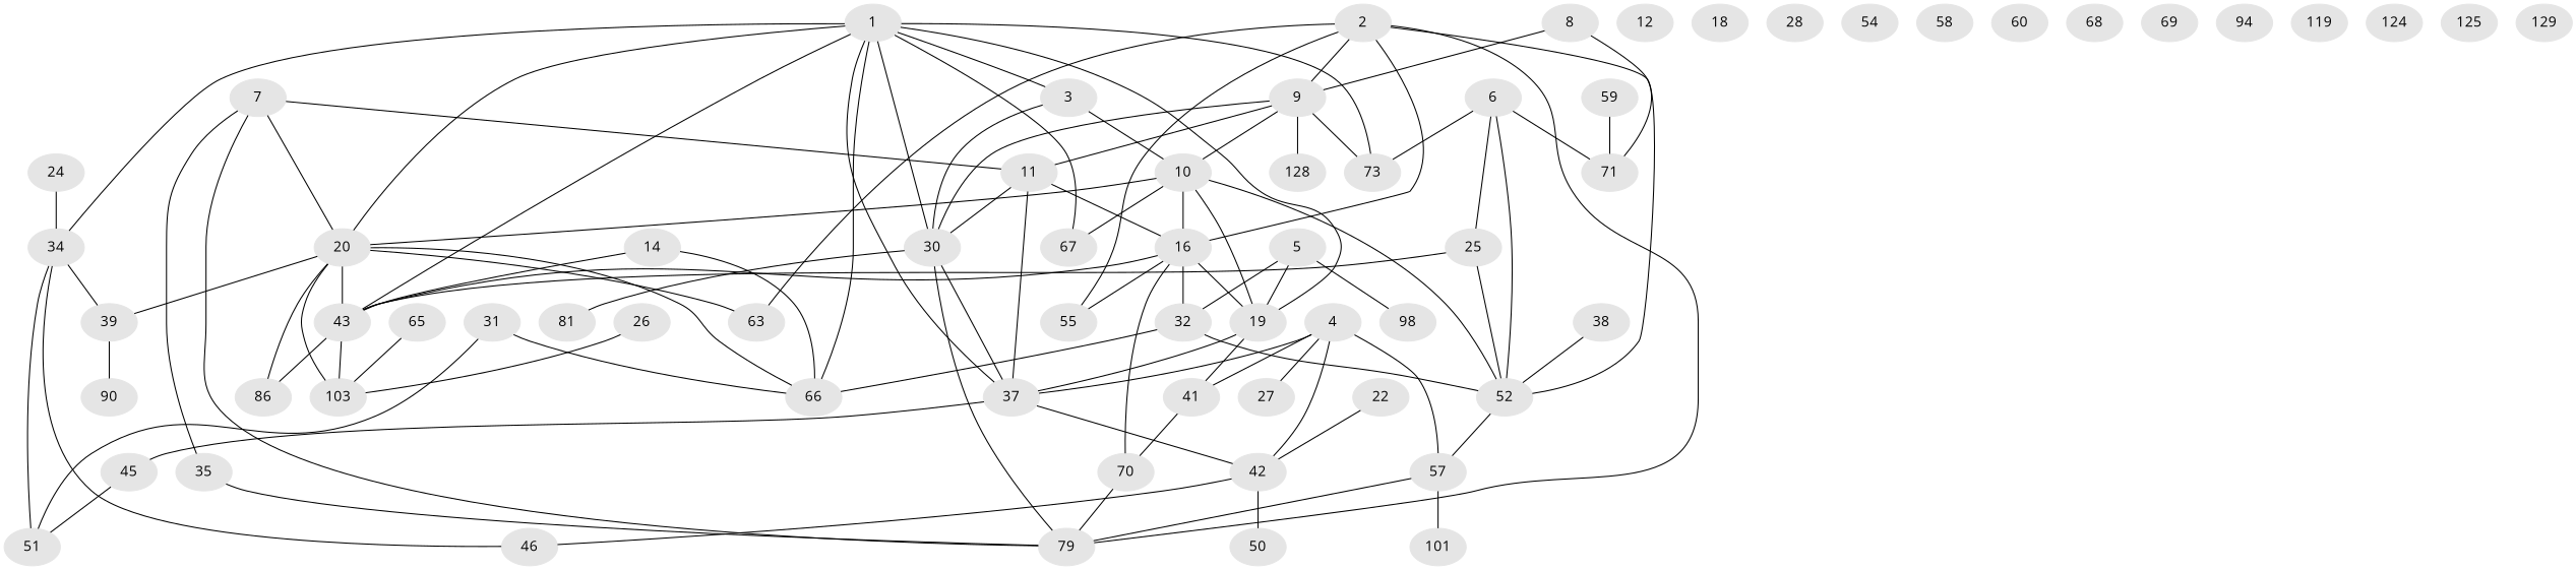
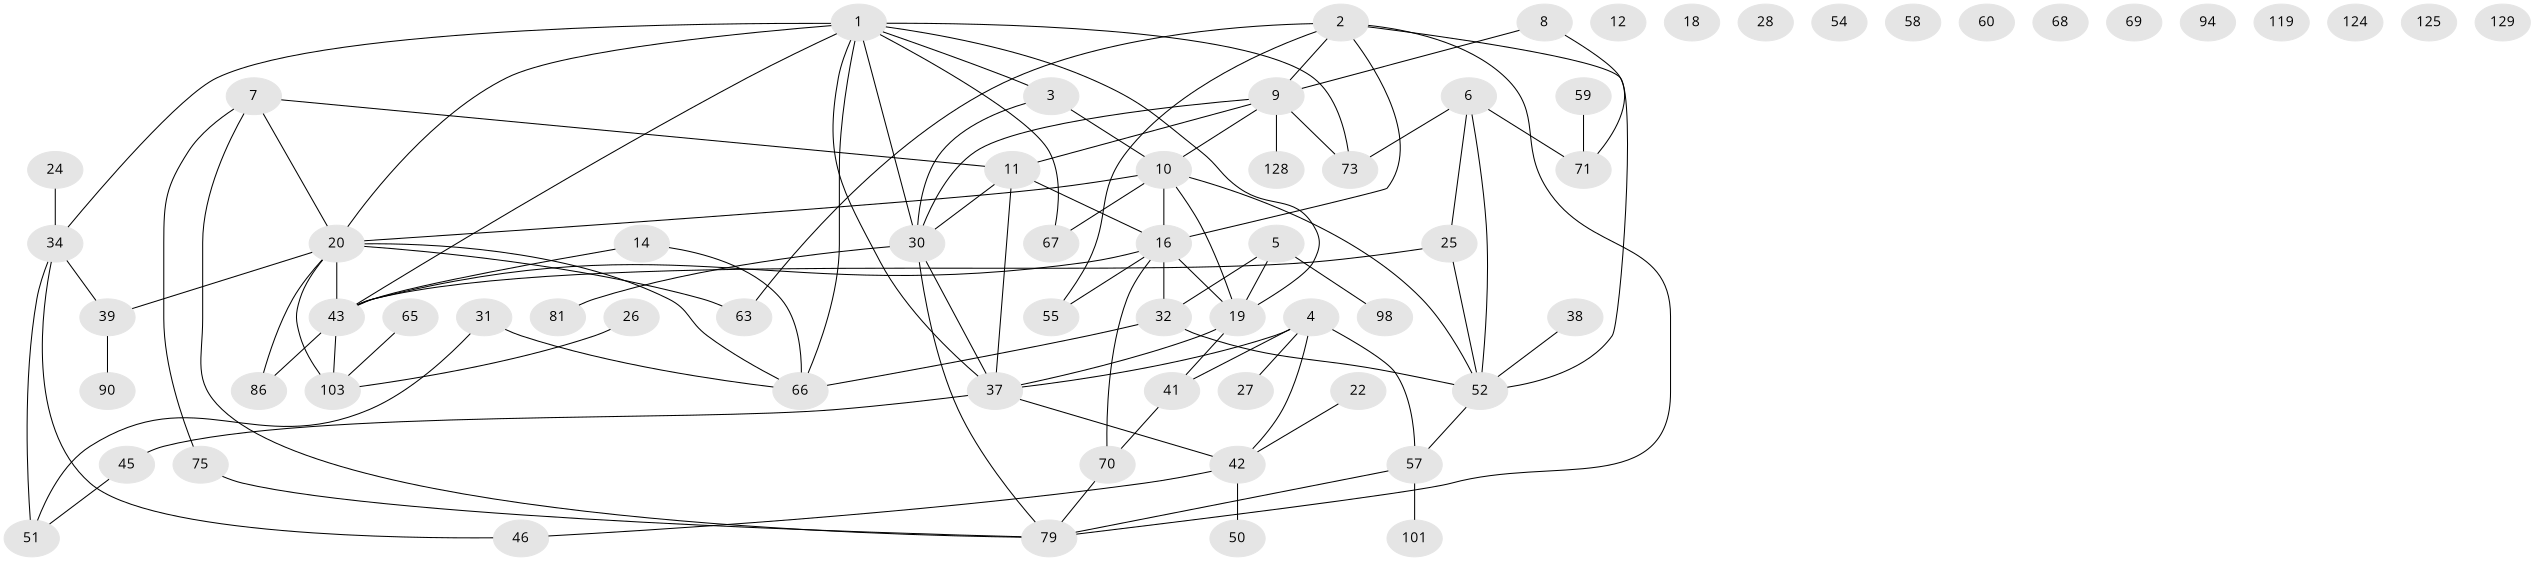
  graph {
    fontname="Open Sans"
    node [color=gray90 fontname="Open Sans" style=filled]
    edge [fontname="Open Sans"]
    1 [super="+40+33"]
    3 [super="+61"]
    19 [super="+123"]
    20 [super="+104"]
    30 [super="+64"]
    34 [super="+49+74"]
    37 [super="+97+82+95"]
    43 [super="+102"]
    66 [super="+115"]
    67
    73
    10 [super="+23+78"]
    41
    63 [super="+84+80"]
    39 [super="+56+87"]
    86 [super="+88"]
    103 [super="+110"]
    79 [super="+83"]
    81
    51 [super="+122"]
    46
    42 [super="+100"]
    45
    2 [super="+108+99"]
    9 [super="+77+53"]
    16 [super="+21+18+48"]
    52 [super="+133"]
    55
    11 [super="+13+91+106"]
    128 [super="+132"]
    32 [super="+92"]
    70 [super="+93"]
    57 [super="+62"]
    4 [super="+107"]
    27 [super="+134"]
    50
    101 [super="+109"]
    5
    98
    6 [super="+15"]
    25 [super="+75"]
    71 [super="+72"]
    7 [super="+36"]
-   35
+   35 [label=75]
    8 [super="+44"]
    12
    14 [super="+114"]
    n48 [label=18]
    n49 [label=90]
    22
    24
    26
    28
    31
    38
    54 [super="+130"]
    58
    59
    60
    65 [super="+118"]
    68
    69 [super="+111"]
    94
    119
    124
    125
    129
    1 -- 3
    1 -- 19
    1 -- 20
    1 -- 30
    1 -- 34
    1 -- 37
    1 -- 43
    1 -- 66
    1 -- 67
    1 -- 73
    3 -- 30
    3 -- 10
    19 -- 37
    19 -- 41
    20 -- 43
    20 -- 66
    20 -- 63
    20 -- 39
    20 -- 86
    20 -- 103
    30 -- 37
    30 -- 79
    30 -- 81
    34 -- 39
    34 -- 51
    34 -- 46
    37 -- 42
    37 -- 45
    43 -- 86
    43 -- 103
    10 -- 19
    10 -- 20
    10 -- 67
    10 -- 16
    10 -- 52
    41 -- 70
    39 -- n49
    42 -- 46
    42 -- 50
    45 -- 51
    2 -- 63
    2 -- 79
    2 -- 9
    2 -- 16
    2 -- 52
    2 -- 55
    9 -- 30
    9 -- 73
    9 -- 10
    9 -- 11 [weight=2]
    9 -- 128
    16 -- 19
    16 -- 43
    16 -- 55
    16 -- 32
    16 -- 70
    52 -- 57
    11 -- 30
    11 -- 37
    11 -- 16
    32 -- 66
    32 -- 52
    70 -- 79
    57 -- 79
    57 -- 101
    4 -- 37
    4 -- 41
    4 -- 42
    4 -- 57
    4 -- 27
    5 -- 19
    5 -- 32
    5 -- 98
    6 -- 73
    6 -- 52
    6 -- 25
    6 -- 71
    25 -- 43
    25 -- 52
    7 -- 20
    7 -- 79
    7 -- 11
    7 -- 35
    35 -- 79
    8 -- 9
    8 -- 71
    14 -- 43
    14 -- 66
    22 -- 42
    24 -- 34
    26 -- 103
    31 -- 66
    31 -- 51
    38 -- 52
    59 -- 71
    65 -- 103
  }
